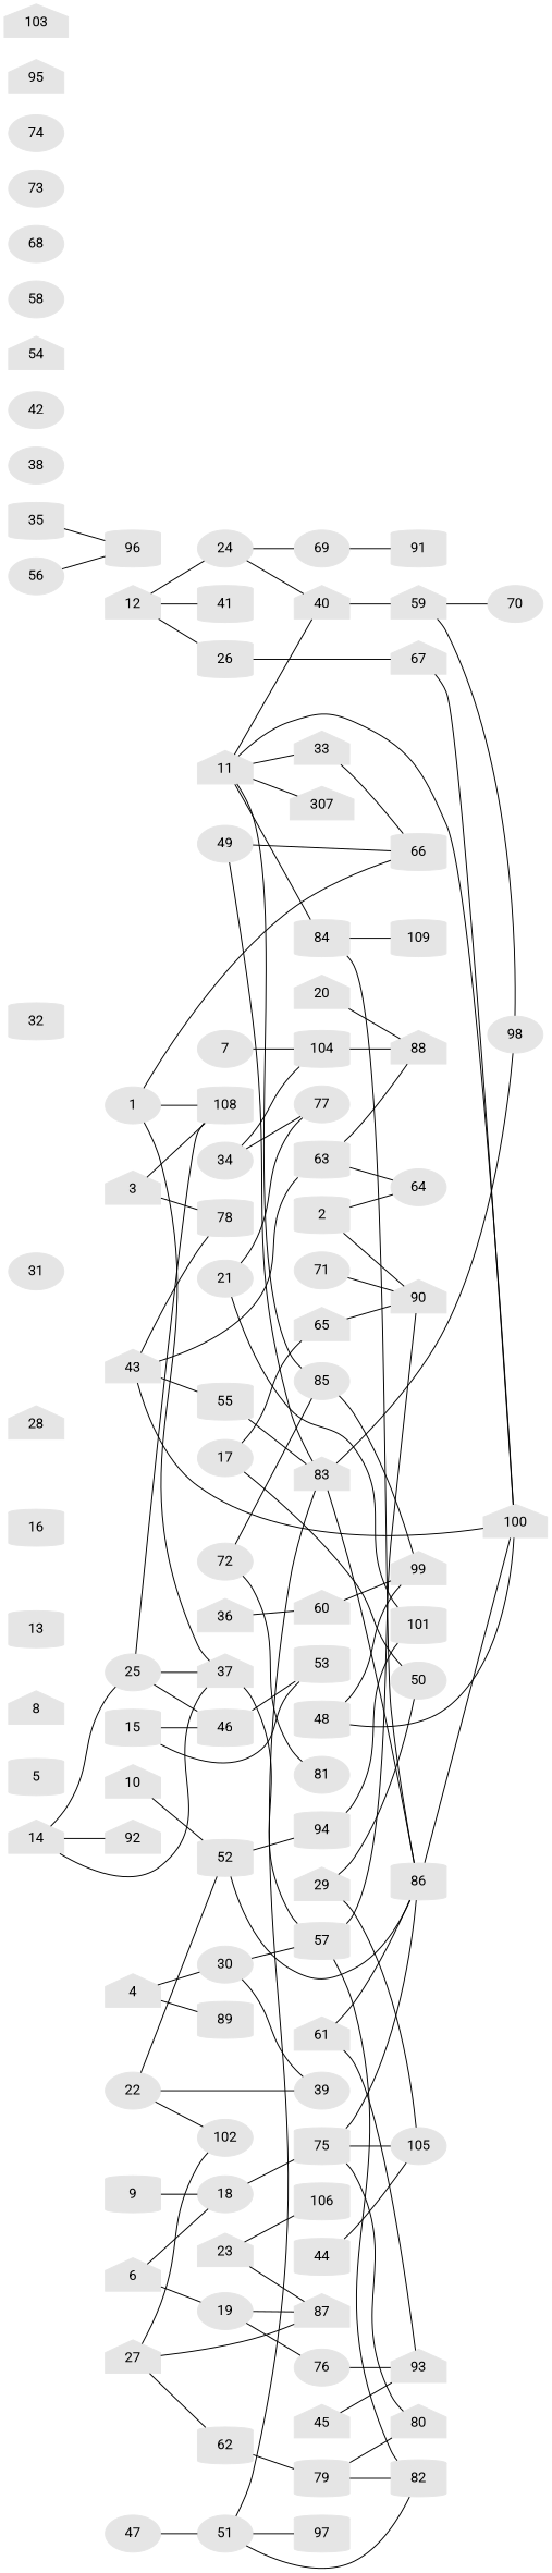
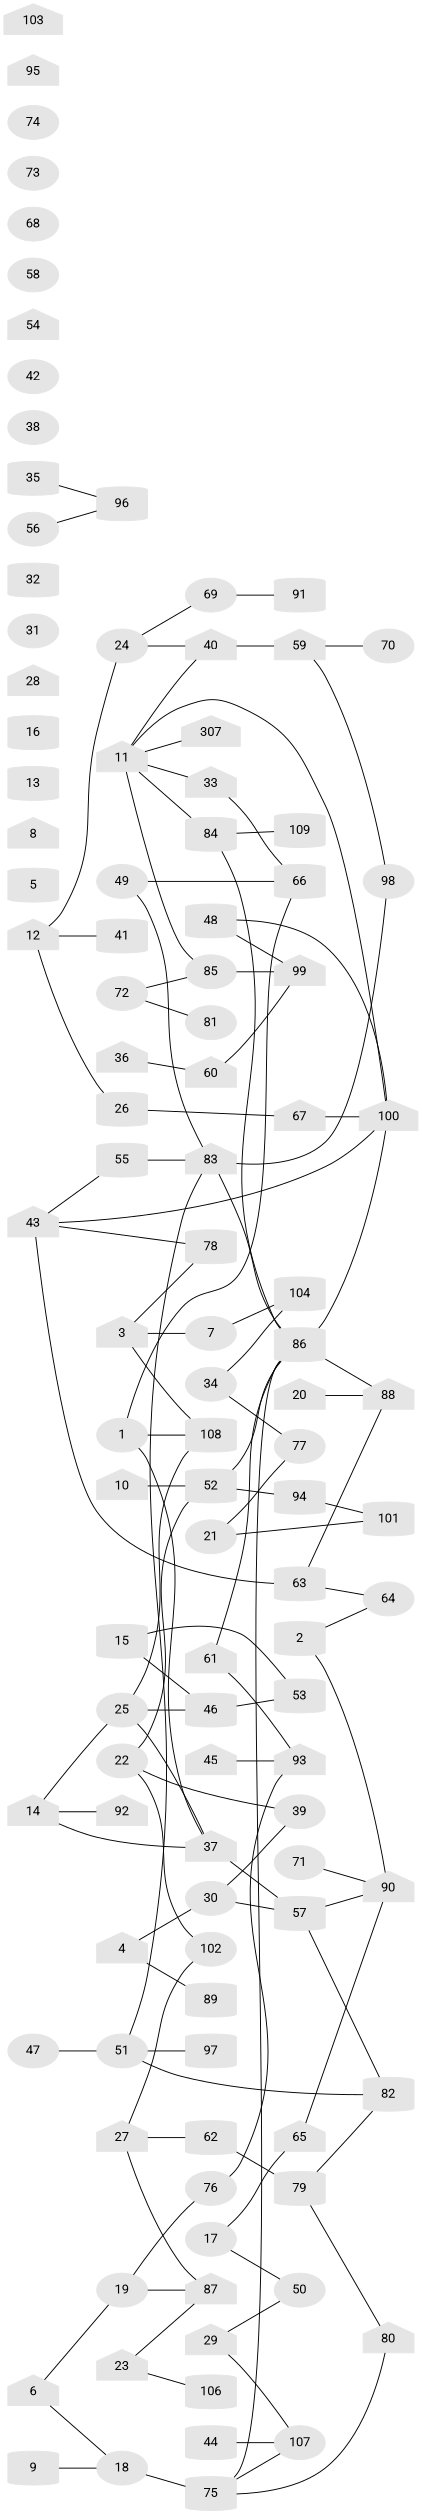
  graph {
    fontname=Roboto
    rankdir=LR
    node [color=gray90 fontname=Roboto shape=house style=filled]
    edge [fontname=Roboto]
    1 [shape=ellipse]
    37
    66 [shape=cylinder]
    108 [shape=cylinder]
    57 [shape=cylinder]
    2 [shape=cylinder]
    64 [shape=ellipse]
    90
    3
    7 [shape=ellipse]
    78 [shape=cylinder]
    104 [shape=cylinder]
    30 [shape=ellipse]
    4
    89 [shape=cylinder]
    39 [shape=ellipse]
    5 [shape=cylinder]
    18 [shape=ellipse]
    6
    19 [shape=ellipse]
    75 [shape=cylinder]
    76 [shape=ellipse]
    87
    82 [shape=cylinder]
    8
    9 [shape=cylinder]
    52 [shape=cylinder]
    10
    86 [shape=cylinder]
    94 [shape=cylinder]
    11
    33
    40
    84 [shape=cylinder]
    85 [shape=ellipse]
    100
    n37 [label=307]
    59
    109 [shape=cylinder]
    99
    24 [shape=ellipse]
    12
    26 [shape=cylinder]
    41 [shape=cylinder]
    69 [shape=ellipse]
    67
    13 [shape=cylinder]
    14
    25 [shape=ellipse]
    92
    46 [shape=cylinder]
    15 [shape=cylinder]
    53 [shape=cylinder]
    16 [shape=cylinder]
    17 [shape=ellipse]
    50 [shape=ellipse]
    65
-   105 [shape=ellipse]
+   105 [shape=ellipse label=107]
    80
    93
    20
    88
    21 [shape=ellipse]
    77 [shape=ellipse]
    101 [shape=cylinder]
    22 [shape=ellipse]
    102 [shape=ellipse]
    83
    98 [shape=ellipse]
    23
    106 [shape=cylinder]
    91 [shape=cylinder]
    27
    62 [shape=cylinder]
    79 [shape=cylinder]
    28
    29
    31 [shape=ellipse]
    32 [shape=cylinder]
    34 [shape=ellipse]
    35 [shape=cylinder]
    96 [shape=cylinder]
    36
    60
    38 [shape=ellipse]
    70 [shape=ellipse]
    42 [shape=ellipse]
    43
    55 [shape=cylinder]
    63 [shape=cylinder]
    44 [shape=cylinder]
    45
    47 [shape=ellipse]
    51 [shape=ellipse]
    97 [shape=cylinder]
    48 [shape=cylinder]
    49 [shape=ellipse]
    54
    56 [shape=ellipse]
    58 [shape=ellipse]
    61
    68 [shape=ellipse]
    71 [shape=ellipse]
    72 [shape=ellipse]
    81 [shape=ellipse]
    73 [shape=ellipse]
    74 [shape=ellipse]
    95
    103
    1 -- 37
    1 -- 66
    1 -- 108
    37 -- 57
    57 -- 90
    57 -- 82
    2 -- 64
    2 -- 90
    3 -- 108
+   3 -- 7
    3 -- 78
    7 -- 104
    30 -- 57
    30 -- 39
    4 -- 30
    4 -- 89
    18 -- 75
    6 -- 18
    6 -- 19
    19 -- 76
    19 -- 87
    75 -- 86
    75 -- 105
    75 -- 80
    76 -- 93
    9 -- 18
    52 -- 86
    52 -- 94
    10 -- 52
    86 -- 100
-   104 -- 88
+   86 -- 88
    94 -- 101
    11 -- 33
    11 -- 40
    11 -- 84
    11 -- 85
    11 -- 100
    11 -- n37
    33 -- 66
    40 -- 59
    84 -- 86
    84 -- 109
    85 -- 99
    59 -- 98
    59 -- 70
    24 -- 40
    24 -- 69
    12 -- 24
    12 -- 26
    12 -- 41
    26 -- 67
    69 -- 91
    67 -- 100
    14 -- 37
    14 -- 25
    14 -- 92
    25 -- 37
    25 -- 108
    25 -- 46
    46 -- 53
    15 -- 46
    15 -- 53
    17 -- 50
    17 -- 65
    65 -- 90
    20 -- 88
    21 -- 77
    21 -- 101
    22 -- 39
    22 -- 52
    22 -- 102
    83 -- 86
    83 -- 98
    23 -- 87
    23 -- 106
    27 -- 87
    27 -- 102
    27 -- 62
    62 -- 79
    79 -- 82
    79 -- 80
    29 -- 50
    29 -- 105
    34 -- 104
    34 -- 77
    35 -- 96
    36 -- 60
    60 -- 99
    43 -- 78
    43 -- 100
    43 -- 55
    43 -- 63
    55 -- 83
    63 -- 64
    63 -- 88
    44 -- 105
    45 -- 93
    47 -- 51
    51 -- 82
    51 -- 83
    51 -- 97
    48 -- 100
    48 -- 99
    49 -- 66
    49 -- 83
    56 -- 96
    61 -- 86
    61 -- 93
    71 -- 90
    72 -- 85
    72 -- 81
  }
